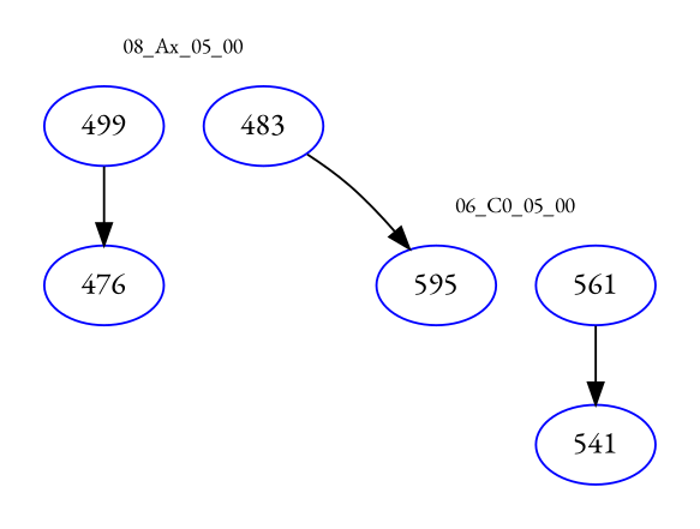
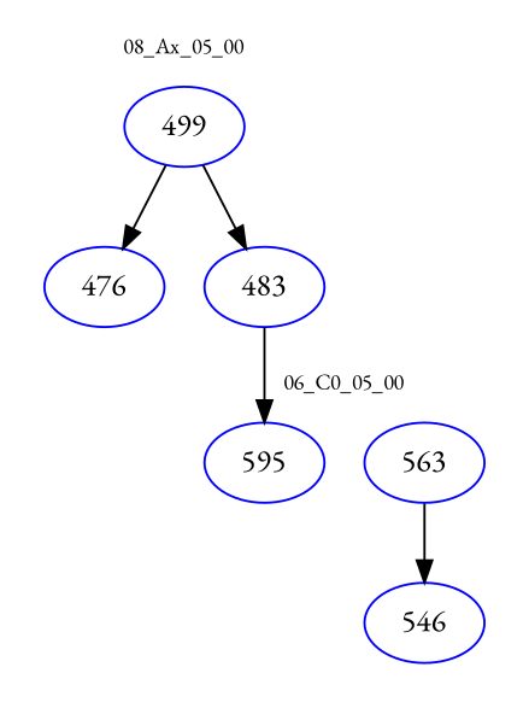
  digraph {
    fontname="EB Garamond"
    node [color=blue fontname="EB Garamond"]
    edge [color=black fontname="EB Garamond"]
    n1 [label=499]
    n2 [label=476]
    n3 [label=483]
-   n4 [label=561]
-   n5 [label=541]
+   n4 [label=563]
+   n5 [label=546]
    n6 [label=595]
    subgraph cluster_1 {
      color=white
      fontsize=10
      label="08_Ax_05_00"
      n1
      n2
      n3
    }
    subgraph cluster_2 {
      color=white
      fontsize=10
      label="06_C0_05_00"
      n4
      n5
      n6
    }
    n1 -> n2
+   n1 -> n3
    n3 -> n6
    n4 -> n5
  }
